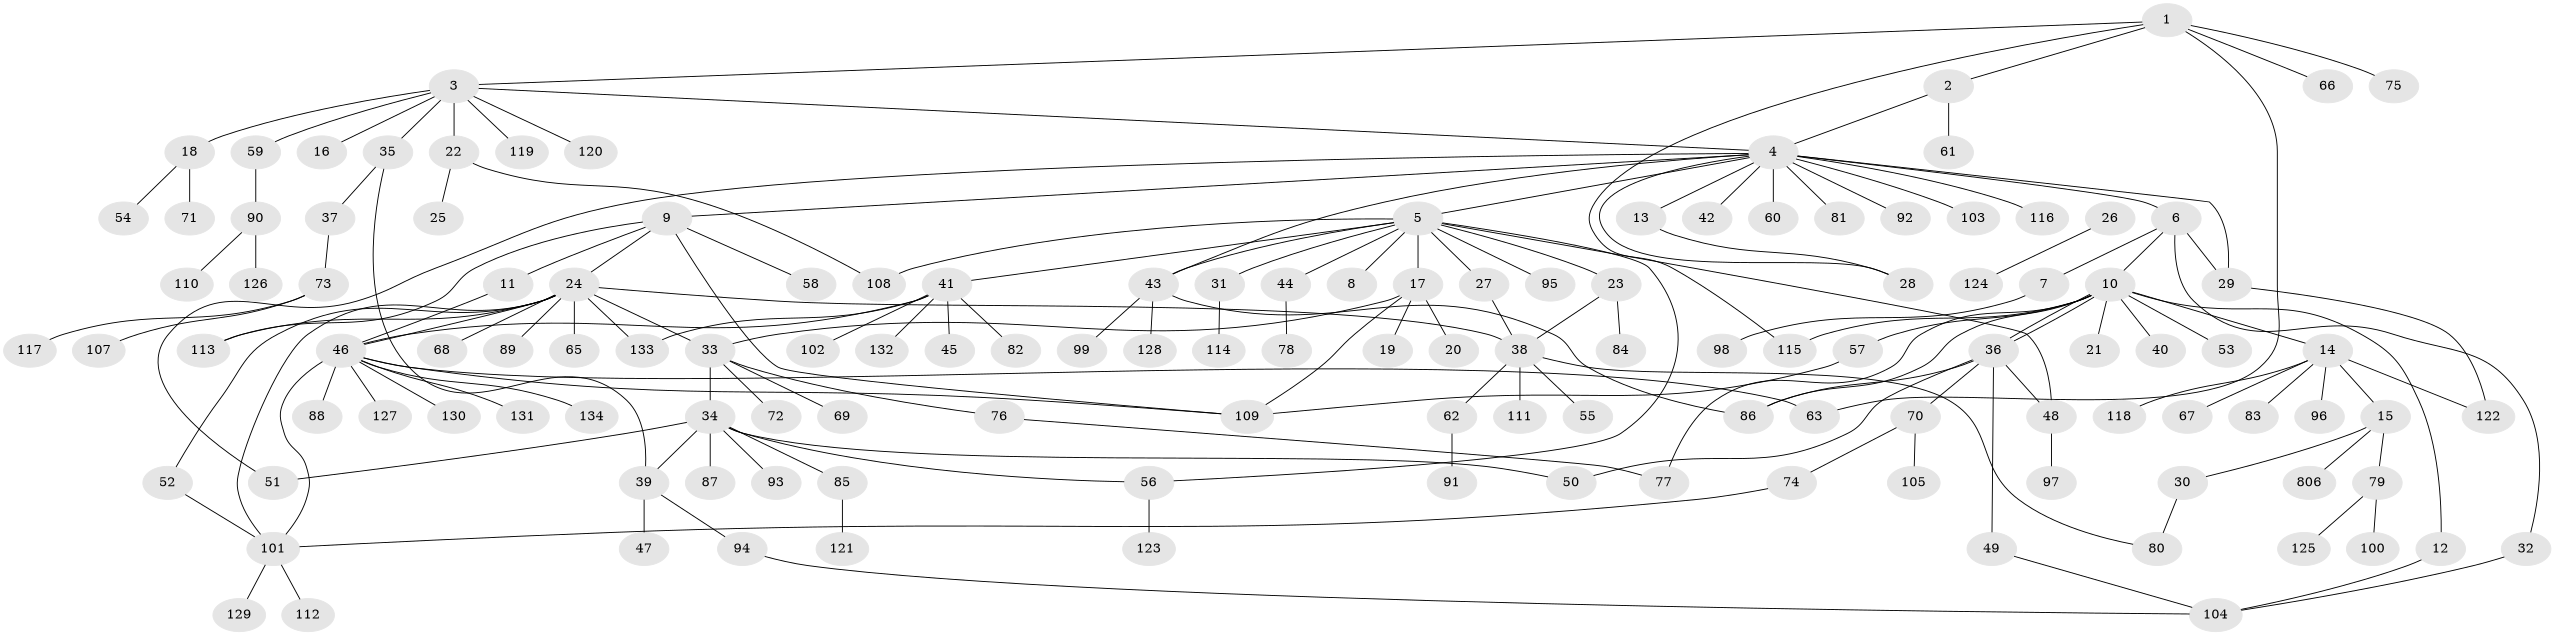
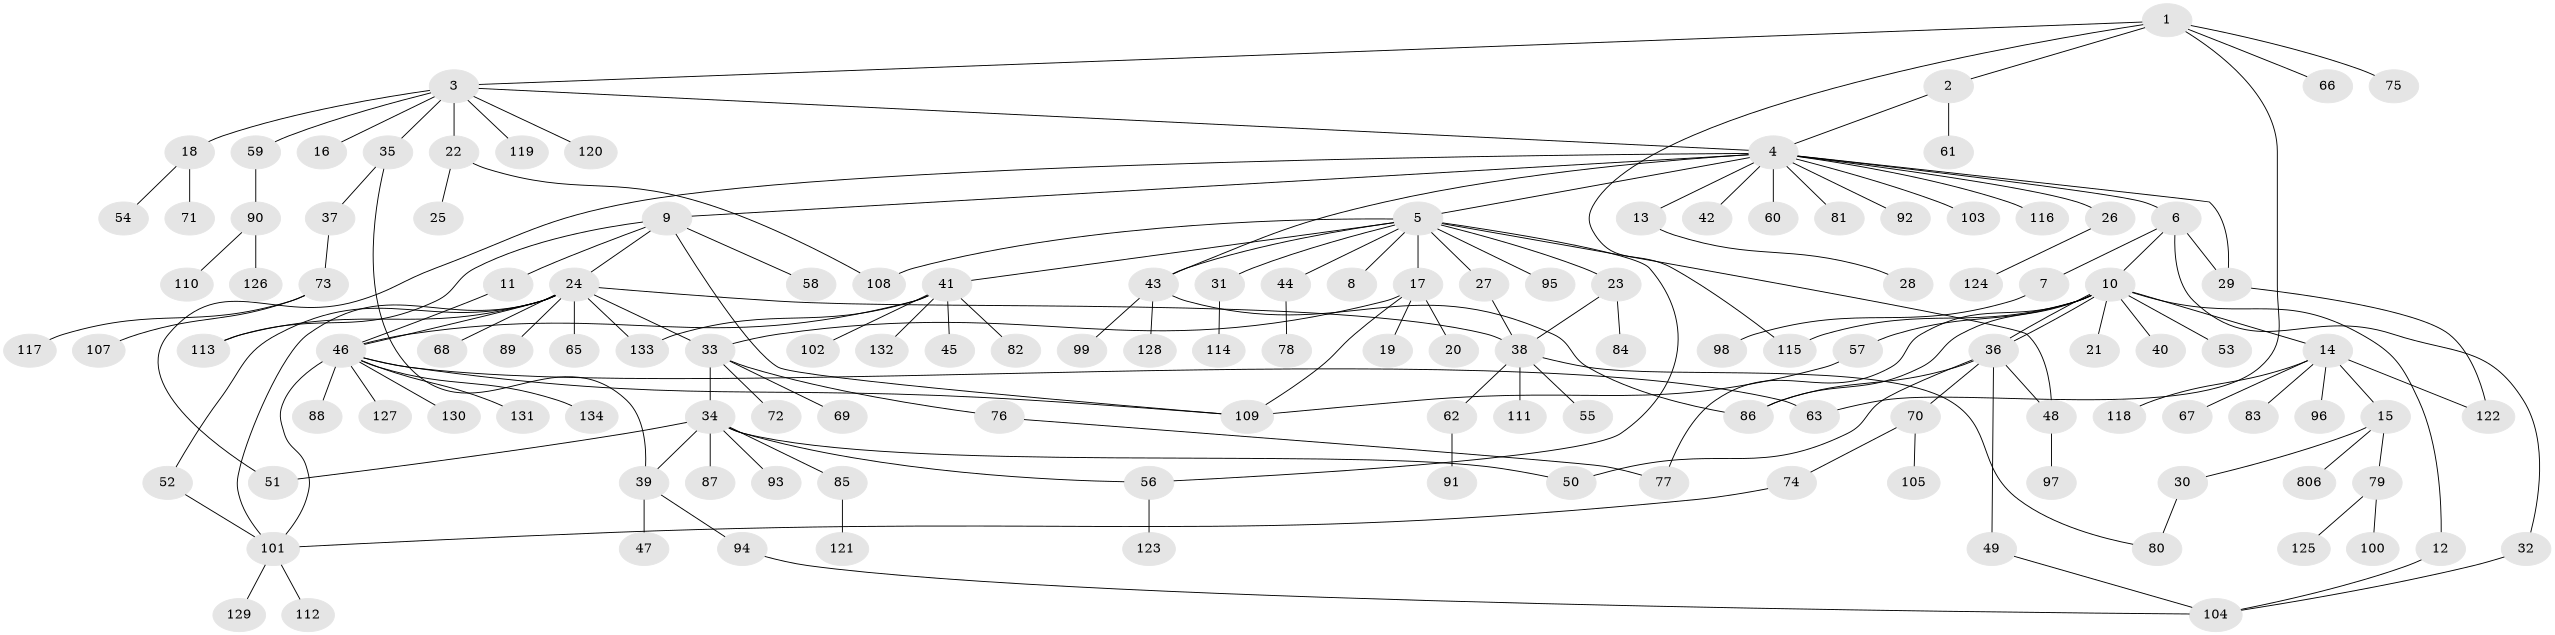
  graph {
    node [color=gray90 style=filled]
    1
    2
    3
    63
    66
    75
    115
    4
    61
    16
    18
    22
    35
    59
    119
    120
    5
    6
    9
    13
    26
    29
    42
    43
    51
    60
    81
    92
    103
    116
    54
    71
    108
    25
    39
    37
    90
    8
    17
    23
    27
    31
    41
    44
    48
    56
    95
    7
    10
    32
    11
    24
    58
    109
    113
    28
    124
    122
    86
    99
    128
    19
    20
    33
    38
    84
    114
    46
    133
    45
    82
    102
    132
    78
    97
    123
    98
    12
    14
    21
    36
    40
    53
    57
    77
    104
    52
    65
    68
    89
    101
    15
    67
    83
    96
    118
    50
    49
    70
    88
    127
    130
    131
    134
    30
    79
    n107 [label=806]
    80
    100
    125
    34
    69
    72
    76
    55
    62
    111
    112
    129
    85
    87
    93
    47
    94
    121
    73
    74
    105
    107
    117
    91
    110
    126
    1 -- 2
    1 -- 3
    1 -- 63
    1 -- 66
    1 -- 75
    1 -- 115
    2 -- 4
    2 -- 61
    3 -- 4
    3 -- 16
    3 -- 18
    3 -- 22
    3 -- 35
    3 -- 59
    3 -- 119
    3 -- 120
    4 -- 5
    4 -- 6
    4 -- 9
    4 -- 13
-   4 -- 28
+   4 -- 26
    4 -- 29
    4 -- 42
    4 -- 43
    4 -- 51
    4 -- 60
    4 -- 81
    4 -- 92
    4 -- 103
    4 -- 116
    18 -- 54
    18 -- 71
    22 -- 108
    22 -- 25
    35 -- 39
    35 -- 37
    59 -- 90
    5 -- 43
    5 -- 108
    5 -- 8
    5 -- 17
    5 -- 23
    5 -- 27
    5 -- 31
    5 -- 41
    5 -- 44
    5 -- 48
    5 -- 56
    5 -- 95
    6 -- 29
    6 -- 7
    6 -- 10
    6 -- 32
    9 -- 11
    9 -- 24
    9 -- 58
    9 -- 109
    9 -- 113
    13 -- 28
    26 -- 124
    29 -- 122
    43 -- 86
    43 -- 99
    43 -- 128
    39 -- 47
    39 -- 94
    37 -- 73
    90 -- 110
    90 -- 126
    17 -- 109
    17 -- 19
    17 -- 20
    17 -- 33
    23 -- 38
    23 -- 84
    27 -- 38
    31 -- 114
    41 -- 46
    41 -- 133
    41 -- 45
    41 -- 82
    41 -- 102
    41 -- 132
    44 -- 78
    48 -- 97
    56 -- 123
    7 -- 98
    10 -- 115
    10 -- 86
    10 -- 12
    10 -- 14
    10 -- 21
    10 -- 36
    10 -- 36
    10 -- 40
    10 -- 53
    10 -- 57
    10 -- 77
    32 -- 104
    11 -- 46
    24 -- 113
    24 -- 33
    24 -- 38
    24 -- 46
    24 -- 133
    24 -- 52
    24 -- 65
    24 -- 68
    24 -- 89
    24 -- 101
    33 -- 34
    33 -- 69
    33 -- 72
    33 -- 76
    38 -- 80
    38 -- 55
    38 -- 62
    38 -- 111
    46 -- 63
    46 -- 109
    46 -- 101
    46 -- 88
    46 -- 127
    46 -- 130
    46 -- 131
    46 -- 134
    12 -- 104
    14 -- 122
    14 -- 15
    14 -- 67
    14 -- 83
    14 -- 96
    14 -- 118
    36 -- 48
    36 -- 86
    36 -- 50
    36 -- 49
    36 -- 70
    57 -- 109
    52 -- 101
    101 -- 112
    101 -- 129
    15 -- 30
    15 -- 79
    15 -- n107
    49 -- 104
    70 -- 74
    70 -- 105
    30 -- 80
    79 -- 100
    79 -- 125
    34 -- 51
    34 -- 39
    34 -- 56
    34 -- 50
    34 -- 85
    34 -- 87
    34 -- 93
    76 -- 77
    62 -- 91
    85 -- 121
    94 -- 104
    73 -- 107
    73 -- 117
    74 -- 101
  }
